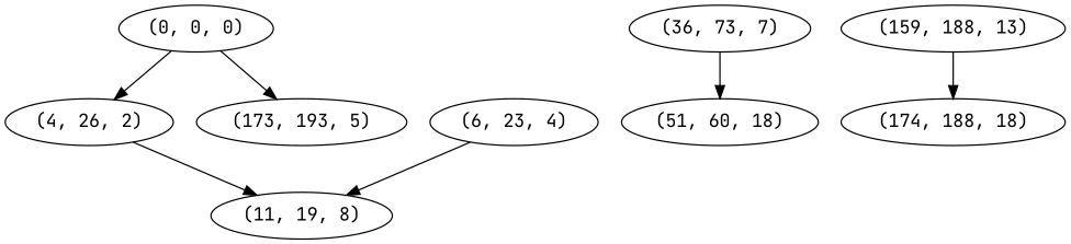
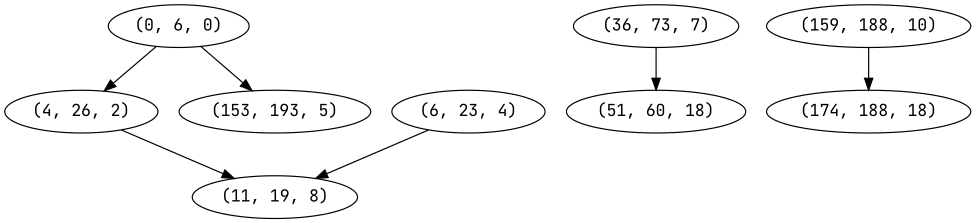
  digraph {
    fontname="JetBrains Mono"
    node [fontname="JetBrains Mono"]
    edge [fontname="JetBrains Mono"]
-   "(0, 0, 0)"
+   "(0, 0, 0)" [label="(0, 6, 0)"]
    "(4, 26, 2)"
-   "(153, 193, 5)" [label="(173, 193, 5)"]
+   "(153, 193, 5)"
    "(11, 19, 8)"
    "(36, 73, 7)"
    "(51, 60, 18)"
    "(6, 23, 4)"
    n8 [label="(174, 188, 18)"]
-   "(159, 188, 10)" [label="(159, 188, 13)"]
+   "(159, 188, 10)"
    "(0, 0, 0)" -> "(4, 26, 2)"
    "(0, 0, 0)" -> "(153, 193, 5)"
    "(4, 26, 2)" -> "(11, 19, 8)"
    "(36, 73, 7)" -> "(51, 60, 18)"
    "(6, 23, 4)" -> "(11, 19, 8)"
    "(159, 188, 10)" -> n8
  }
